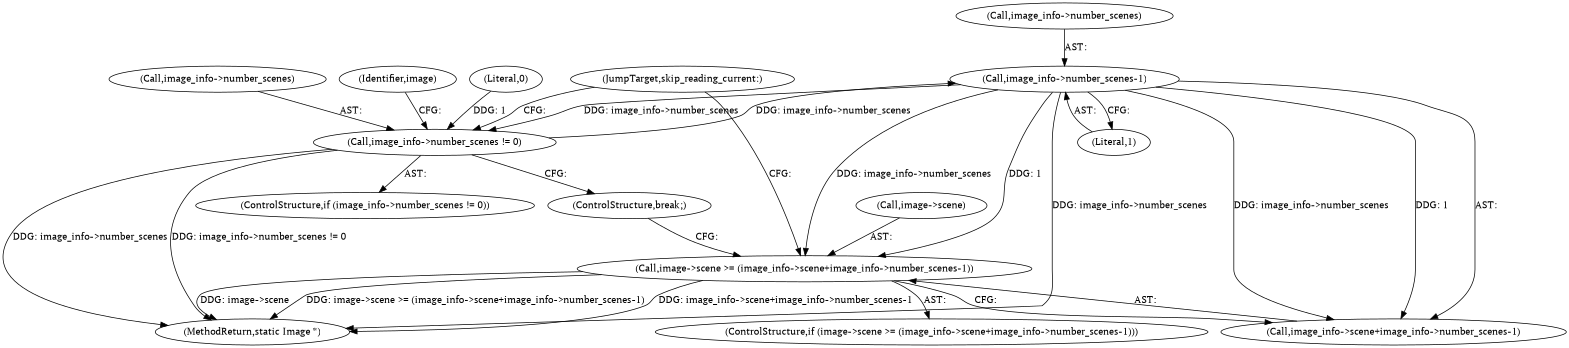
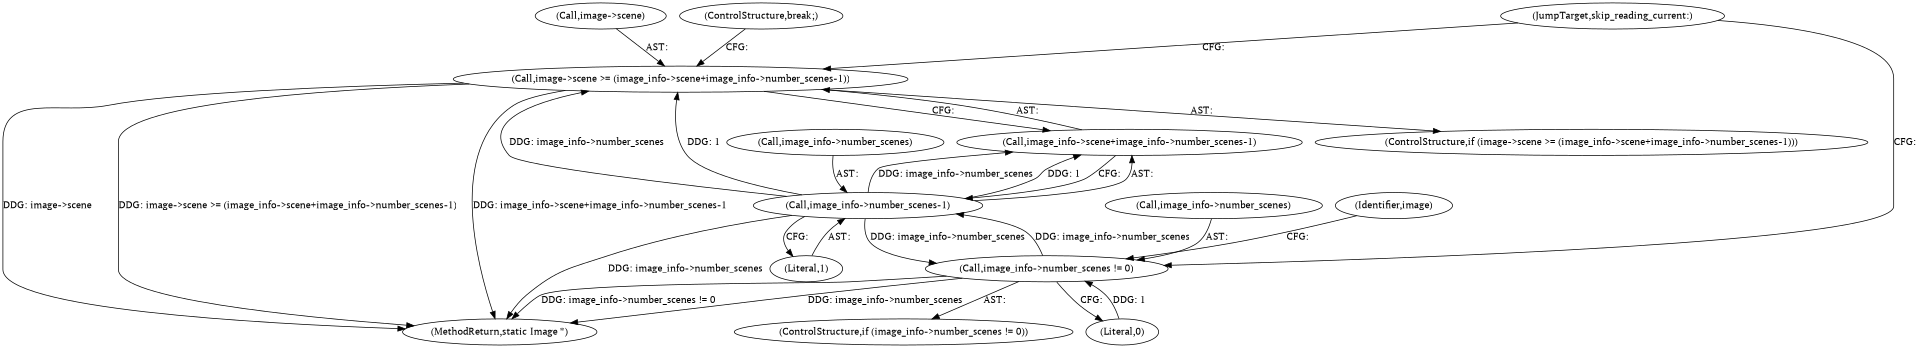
  digraph {
    fontname="PT Serif"
    node [fontname="PT Serif"]
    edge [fontname="PT Serif"]
    n1 [label="(Call,image->scene >= (image_info->scene+image_info->number_scenes-1))"]
    n2 [label="(ControlStructure,if (image->scene >= (image_info->scene+image_info->number_scenes-1)))"]
    n3 [label="(Call,image_info->scene+image_info->number_scenes-1)"]
    n4 [label="(MethodReturn,static Image *)"]
    n5 [label="(Call,image_info->number_scenes-1)"]
    n6 [label="(Call,image_info->number_scenes != 0)"]
    n7 [label="(Literal,1)"]
    n8 [label="(Literal,0)"]
    n9 [label="(ControlStructure,if (image_info->number_scenes != 0))"]
    n10 [label="(Call,image_info->number_scenes)"]
    n11 [label="(Call,image_info->number_scenes)"]
    n12 [label="(Identifier,image)"]
    n13 [label="(Call,image->scene)"]
    n14 [label="(JumpTarget,skip_reading_current:)"]
    n15 [label="(ControlStructure,break;)"]
    n1 -> n2 [label="AST: "]
    n1 -> n3 [label="CFG: "]
    n1 -> n4 [label="DDG: image->scene"]
    n1 -> n4 [label="DDG: image->scene >= (image_info->scene+image_info->number_scenes-1)"]
    n1 -> n4 [label="DDG: image_info->scene+image_info->number_scenes-1"]
    n3 -> n1 [label="AST: "]
+   n3 -> n5 [label="CFG: "]
    n5 -> n1 [label="DDG: image_info->number_scenes"]
    n5 -> n1 [label="DDG: 1"]
    n5 -> n3 [label="AST: "]
    n5 -> n3 [label="DDG: image_info->number_scenes"]
    n5 -> n3 [label="DDG: 1"]
    n5 -> n4 [label="DDG: image_info->number_scenes"]
    n5 -> n6 [label="DDG: image_info->number_scenes"]
    n5 -> n7 [label="CFG: "]
    n6 -> n4 [label="DDG: image_info->number_scenes != 0"]
    n6 -> n4 [label="DDG: image_info->number_scenes"]
    n6 -> n5 [label="DDG: image_info->number_scenes"]
-   n6 -> n15 [label="CFG: "]
+   n6 -> n8 [label="CFG: "]
    n6 -> n9 [label="AST: "]
    n7 -> n5 [label="AST: "]
    n8 -> n6 [label="DDG: 1"]
    n10 -> n6 [label="AST: "]
    n11 -> n5 [label="AST: "]
    n12 -> n6 [label="CFG: "]
    n13 -> n1 [label="AST: "]
    n14 -> n1 [label="CFG: "]
    n14 -> n6 [label="CFG: "]
    n15 -> n1 [label="CFG: "]
  }
